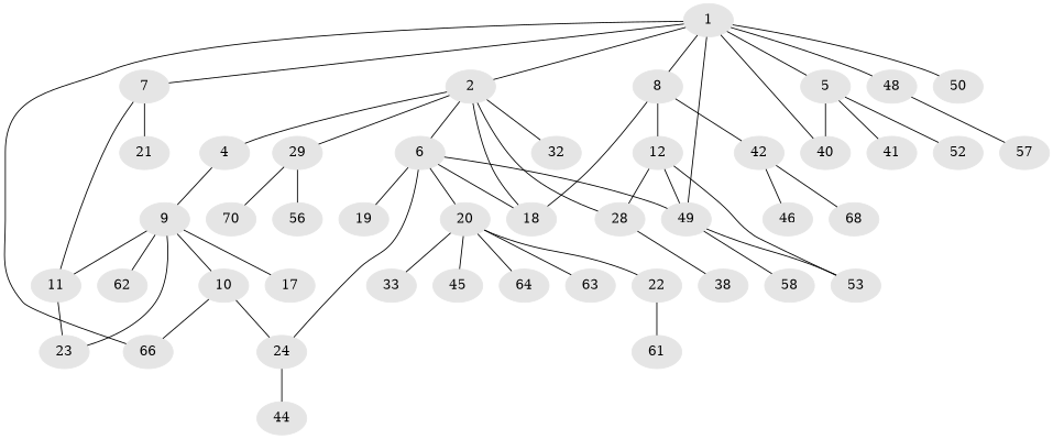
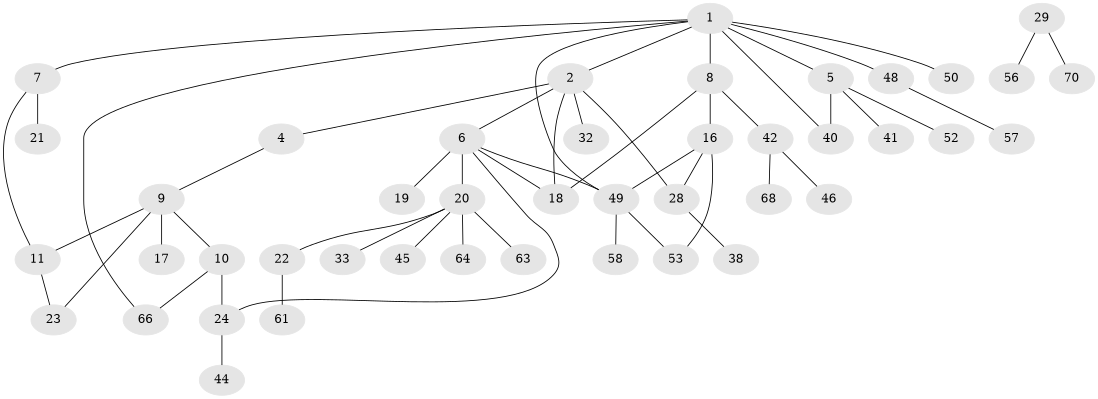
  graph {
    node [color=gray90 style=filled]
    1 [super="+16"]
    2 [super="+3"]
    5 [super="+14"]
    7 [super="+36"]
    8 [super="+39"]
    40 [super="+59"]
    48 [super="+55"]
    49 [super="+69"]
    50 [super="+54"]
    66
    4 [super="+13"]
    6 [super="+31"]
    18 [super="+37"]
    28
    29 [super="+35"]
    32
    41
    52
    11 [super="+34"]
    21 [super="+26"]
-   12 [super="+51"]
+   12 [super="+51" label=16]
    42 [super="+43"]
    57
    53
    58
    9 [super="+47"]
    19
    20 [super="+25"]
    24 [super="+67"]
    38
    56
    70
    10 [super="+15"]
    17
    23 [super="+30"]
-   62
    22 [super="+27"]
    33
    45 [super="+65"]
    64
    63
    44 [super="+60"]
    46
    68
    61
    1 -- 2
    1 -- 5
    1 -- 7
    1 -- 8
    1 -- 40
    1 -- 48
    1 -- 49
    1 -- 50
    1 -- 66
    2 -- 4
    2 -- 6
    2 -- 18
    2 -- 28
-   2 -- 29
    2 -- 32
    5 -- 40
    5 -- 41
    5 -- 52
    7 -- 11
    7 -- 21
    8 -- 18
    8 -- 12
    8 -- 42
    48 -- 57
    49 -- 53
    49 -- 58
    4 -- 9
    6 -- 49
    6 -- 18
    6 -- 19
    6 -- 20
    6 -- 24
    28 -- 38
    29 -- 56
    29 -- 70
    11 -- 23
    12 -- 49
    12 -- 28
    12 -- 53
    42 -- 46
    42 -- 68
    9 -- 11
    9 -- 10
    9 -- 17
    9 -- 23
-   9 -- 62
    20 -- 22
    20 -- 33
    20 -- 45
    20 -- 64
    20 -- 63
    24 -- 44
    10 -- 66
    10 -- 24
    22 -- 61
  }
